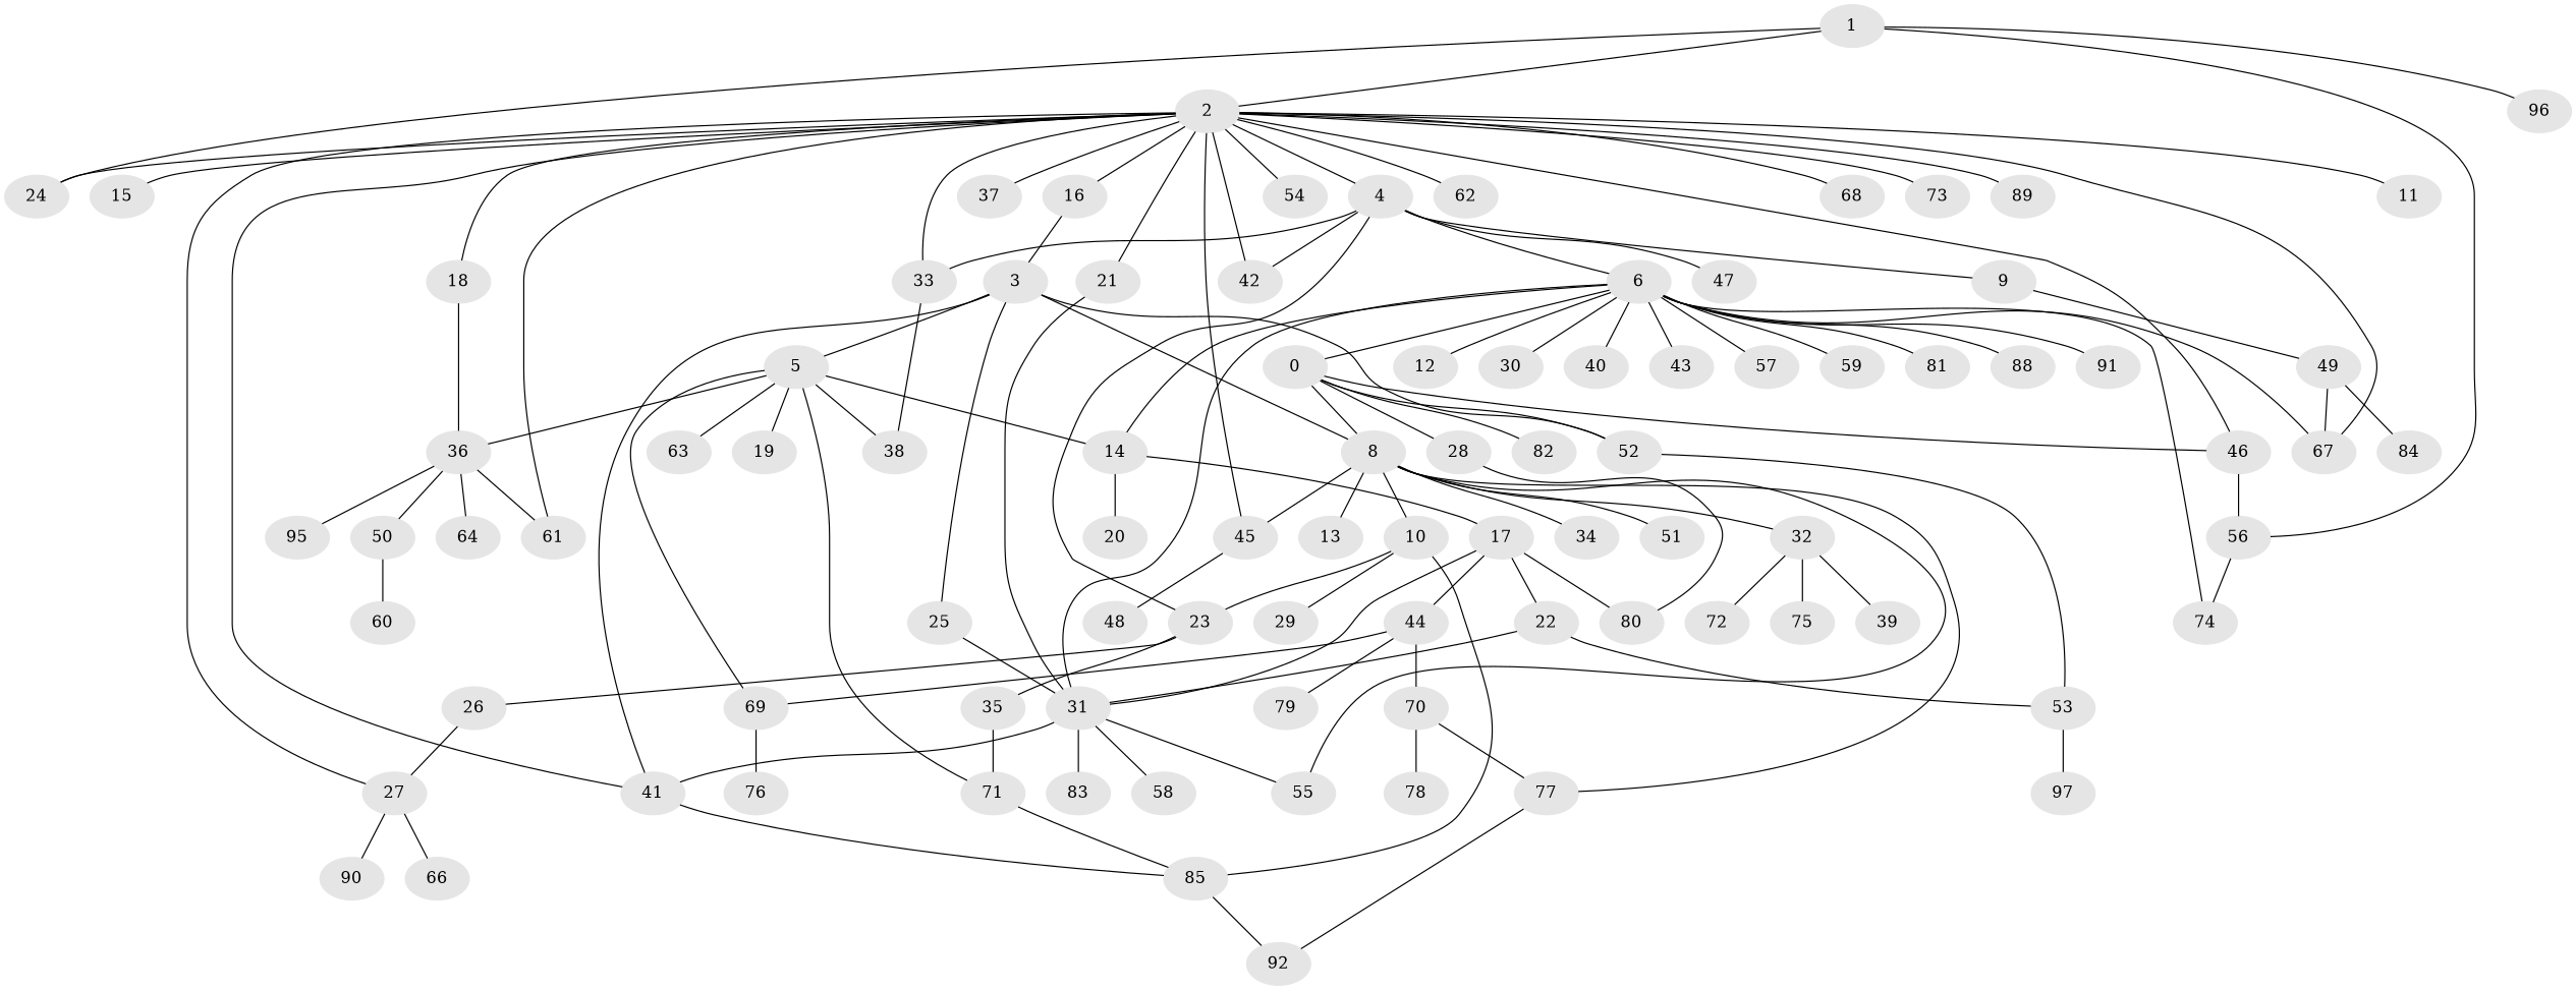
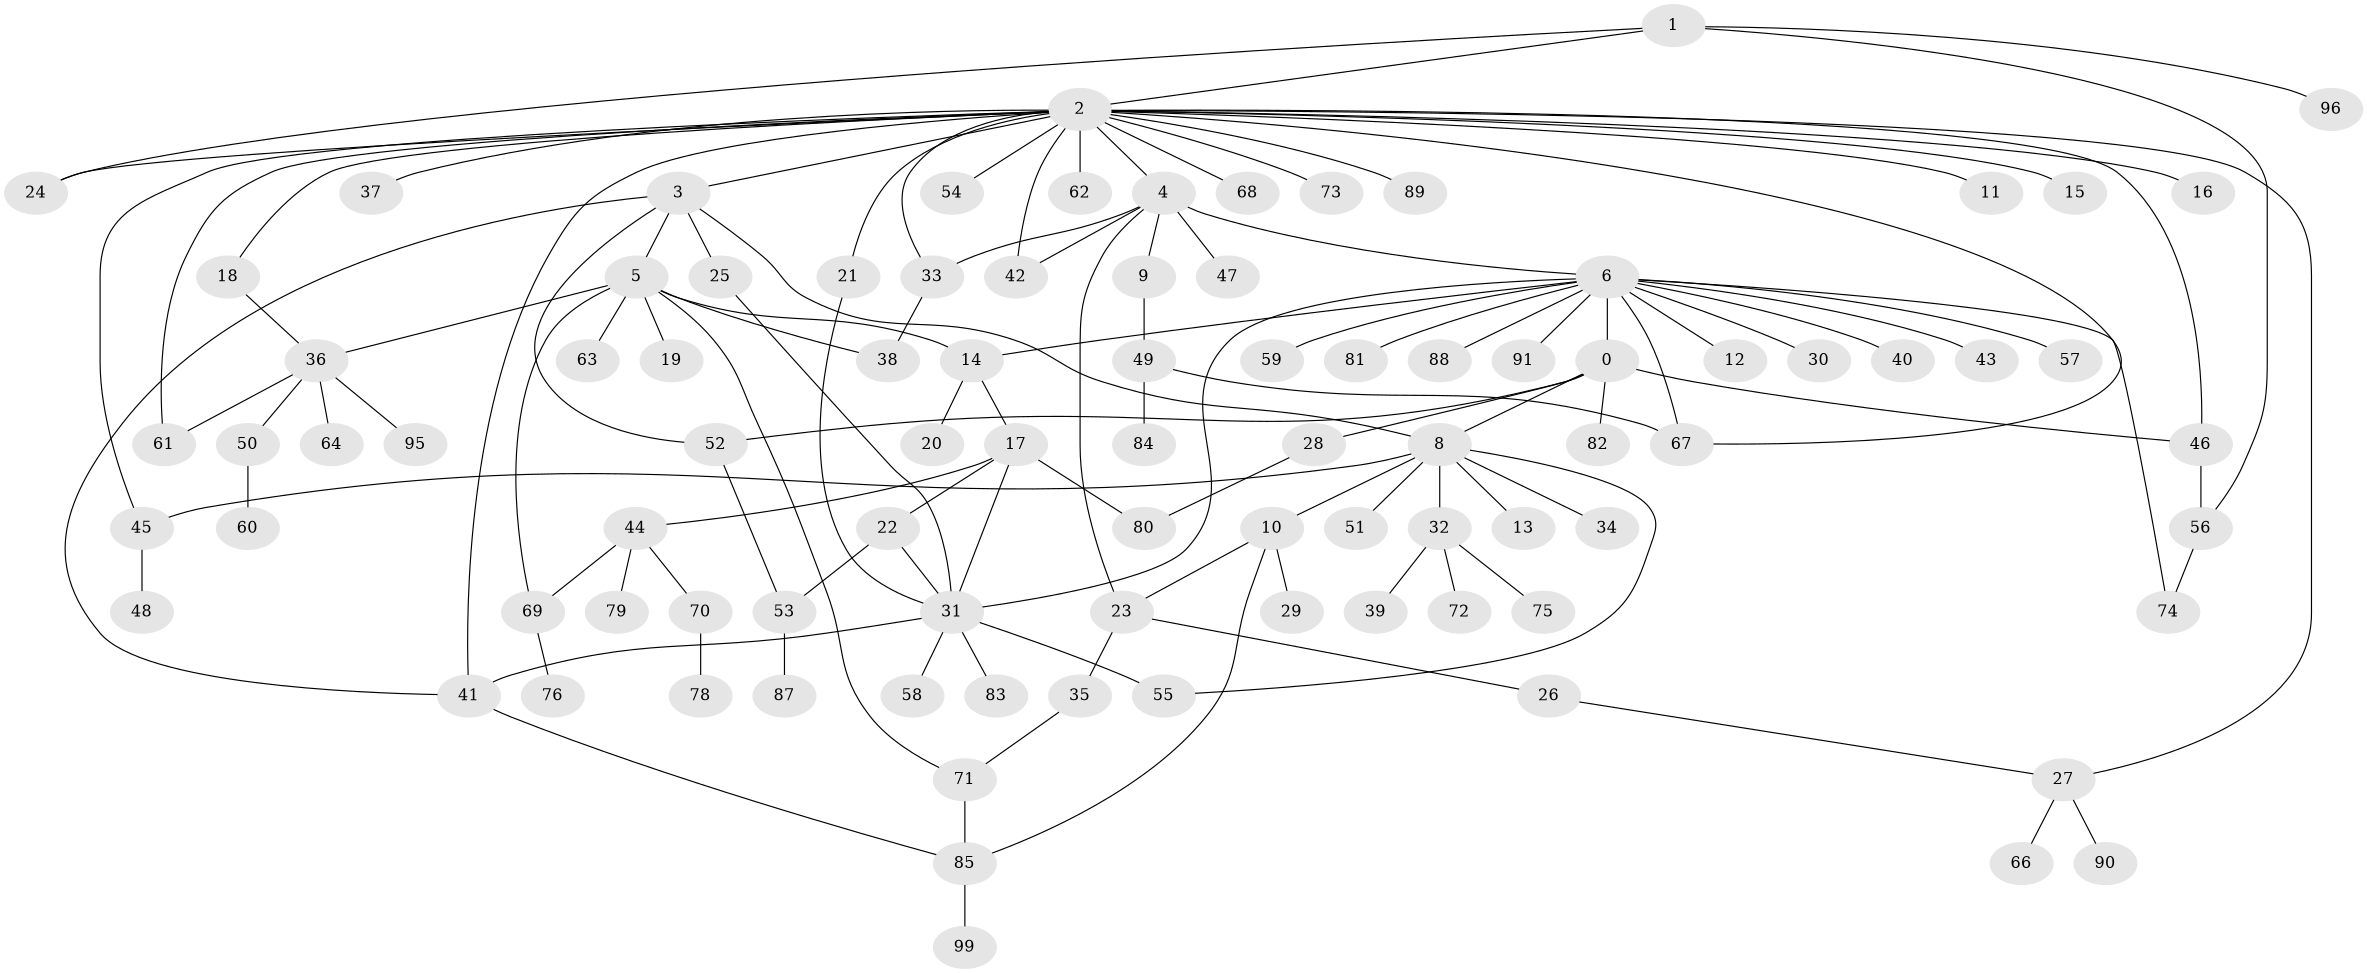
  graph {
    node [color=gray90 style=filled]
    1
    2
    24
    56
    n5 [label=96]
    3
    4
    11
    15
    16
    18
    21
    27
    33
    37
    41
    42
    45
    46
    54
    61
    62
    67
    68
    73
    89
    74
    5
    8
    25
    52
    6
    9
    23
    47
    36
    31
    66
    90
    38
    85
    48
    14
    19
    63
    69
    71
    10
    13
    32
    34
    51
    55
-   77
    53
    n56 [label=0]
    12
    30
    40
    43
    57
    59
    81
    88
    91
    49
    26
    35
    17
    20
    50
    64
    n73 [label=95]
    76
    28
    82
    58
    83
    80
    29
    39
    72
    75
-   92
+   92 [label=99]
    84
    22
    44
    70
    79
-   87 [label=97]
+   87
    60
    78
    1 -- 2
    1 -- 24
    1 -- 56
    1 -- n5
    2 -- 24
-   16 -- 3
+   2 -- 3
    2 -- 4
    2 -- 11
    2 -- 15
    2 -- 16
    2 -- 18
    2 -- 21
    2 -- 27
    2 -- 33
    2 -- 37
    2 -- 41
    2 -- 42
    2 -- 45
    2 -- 46
    2 -- 54
    2 -- 61
    2 -- 62
    2 -- 67
    2 -- 68
    2 -- 73
    2 -- 89
    56 -- 74
    3 -- 41
    3 -- 5
    3 -- 8
    3 -- 25
    3 -- 52
    4 -- 33
    4 -- 42
    4 -- 6
    4 -- 9
    4 -- 23
    4 -- 47
    18 -- 36
    21 -- 31
    27 -- 66
    27 -- 90
    33 -- 38
    41 -- 85
    45 -- 48
    46 -- 56
    5 -- 36
    5 -- 38
    5 -- 14
    5 -- 19
    5 -- 63
    5 -- 69
    5 -- 71
    8 -- 45
    8 -- 10
    8 -- 13
    8 -- 32
    8 -- 34
    8 -- 51
    8 -- 55
-   8 -- 77
    25 -- 31
    52 -- 53
    6 -- 67
    6 -- 74
    6 -- 31
    6 -- 14
    6 -- n56
    6 -- 12
    6 -- 30
    6 -- 40
    6 -- 43
    6 -- 57
    6 -- 59
    6 -- 81
    6 -- 88
    6 -- 91
    9 -- 49
    23 -- 26
    23 -- 35
    36 -- 61
    36 -- 50
    36 -- 64
    36 -- n73
    31 -- 41
    31 -- 55
    31 -- 58
    31 -- 83
    85 -- 92
    14 -- 17
    14 -- 20
    69 -- 76
    71 -- 85
    10 -- 23
    10 -- 85
    10 -- 29
    32 -- 39
    32 -- 72
    32 -- 75
-   77 -- 92
    53 -- 87
    n56 -- 46
    n56 -- 8
    n56 -- 52
    n56 -- 28
    n56 -- 82
    49 -- 67
    49 -- 84
    26 -- 27
    35 -- 71
    17 -- 31
    17 -- 80
    17 -- 22
    17 -- 44
    50 -- 60
    28 -- 80
    22 -- 31
    22 -- 53
    44 -- 69
    44 -- 70
    44 -- 79
-   70 -- 77
    70 -- 78
  }
